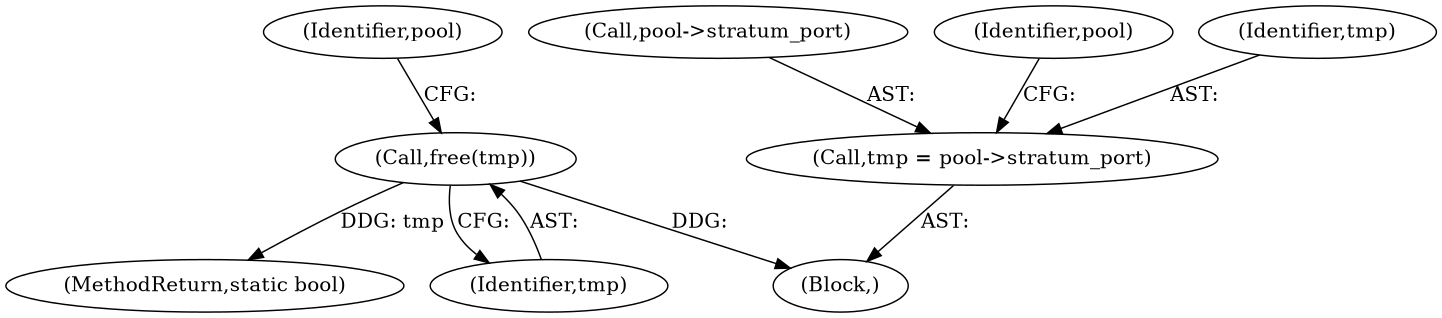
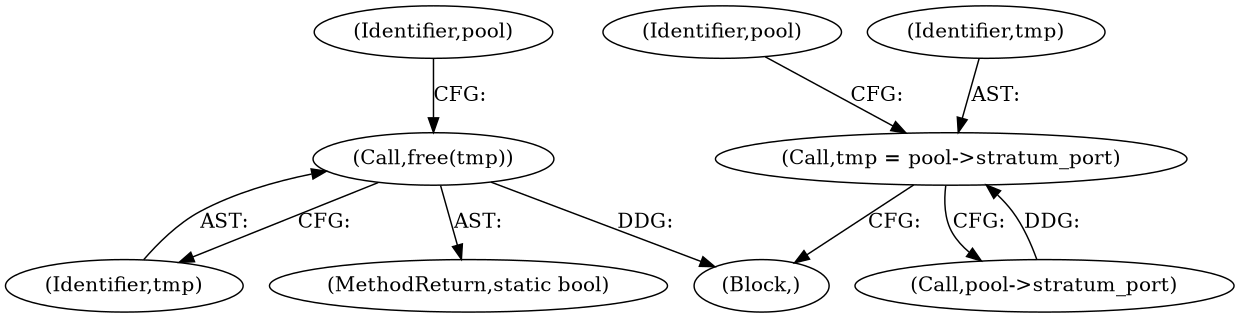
  digraph {
    n1 [label="(Call,tmp = pool->stratum_port)"]
    n2 [label="(Block,)"]
    n3 [label="(Call,pool->stratum_port)"]
    n4 [label="(Call,free(tmp))"]
    n5 [label="(MethodReturn,static bool)"]
    n6 [label="(Identifier,tmp)"]
    n7 [label="(Identifier,pool)"]
    n8 [label="(Identifier,pool)"]
    n9 [label="(Identifier,tmp)"]
-   n1 -> n2 [label="AST: "]
-   n3 -> n1 [label="AST: "]
+   n1 -> n2 [label="CFG: "]
+   n1 -> n3 [label="CFG: "]
+   n3 -> n1 [label="DDG: "]
    n4 -> n2 [label="DDG: "]
-   n4 -> n5 [label="DDG: tmp"]
+   n4 -> n5 [label="AST: "]
    n4 -> n6 [label="CFG: "]
    n6 -> n4 [label="AST: "]
    n7 -> n4 [label="CFG: "]
    n8 -> n1 [label="CFG: "]
    n9 -> n1 [label="AST: "]
  }
